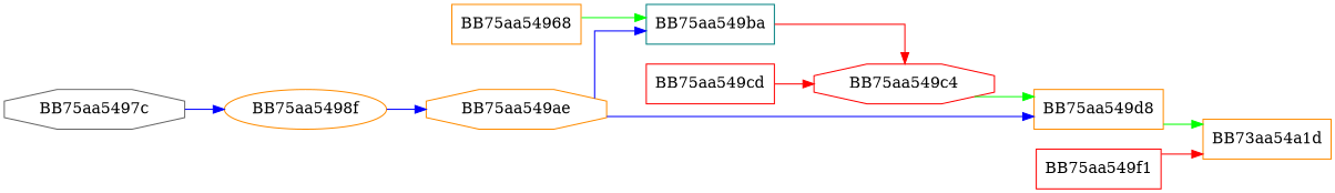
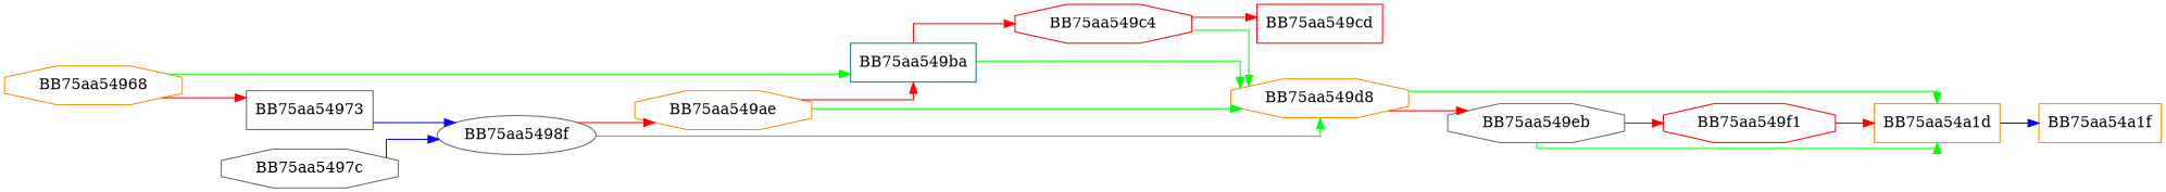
  digraph {
    rankdir=LR
    splines=ortho
    node [color=darkorange shape=box]
    edge [color=red]
-   BB75aa54968
+   BB75aa54968 [shape=octagon]
+   BB75aa54973 [color=gray40]
    BB75aa549ba [color=teal]
    BB75aa5497c [color=gray40 shape=octagon]
-   BB75aa5498f [shape=ellipse]
-   BB75aa549d8
+   BB75aa5498f [color=gray40 shape=ellipse]
+   BB75aa549d8 [shape=octagon]
    BB75aa549ae [shape=octagon]
-   BB75aa54a1d [label=BB73aa54a1d]
-   BB75aa549f1 [color=red]
+   BB75aa54a1d
+   BB75aa549eb [color=gray40 shape=octagon]
+   BB75aa54a1f
+   BB75aa549f1 [color=red shape=octagon]
    BB75aa549c4 [color=red shape=octagon]
    BB75aa549cd [color=red]
+   BB75aa54968 -> BB75aa54973
    BB75aa54968 -> BB75aa549ba [color=green]
+   BB75aa54973 -> BB75aa5498f [color=blue]
+   BB75aa549ba -> BB75aa549d8 [color=green]
    BB75aa549ba -> BB75aa549c4
    BB75aa5497c -> BB75aa5498f [color=blue]
-   BB75aa5498f -> BB75aa549ae [color=blue]
+   BB75aa5498f -> BB75aa549d8 [color=green]
+   BB75aa5498f -> BB75aa549ae
    BB75aa549d8 -> BB75aa54a1d [color=green]
-   BB75aa549ae -> BB75aa549ba [color=blue]
-   BB75aa549ae -> BB75aa549d8 [color=blue]
+   BB75aa549d8 -> BB75aa549eb
+   BB75aa549ae -> BB75aa549ba
+   BB75aa549ae -> BB75aa549d8 [color=green]
+   BB75aa54a1d -> BB75aa54a1f [color=blue]
+   BB75aa549eb -> BB75aa54a1d [color=green]
+   BB75aa549eb -> BB75aa549f1
    BB75aa549f1 -> BB75aa54a1d
    BB75aa549c4 -> BB75aa549d8 [color=green]
-   BB75aa549cd -> BB75aa549c4
+   BB75aa549c4 -> BB75aa549cd
  }
